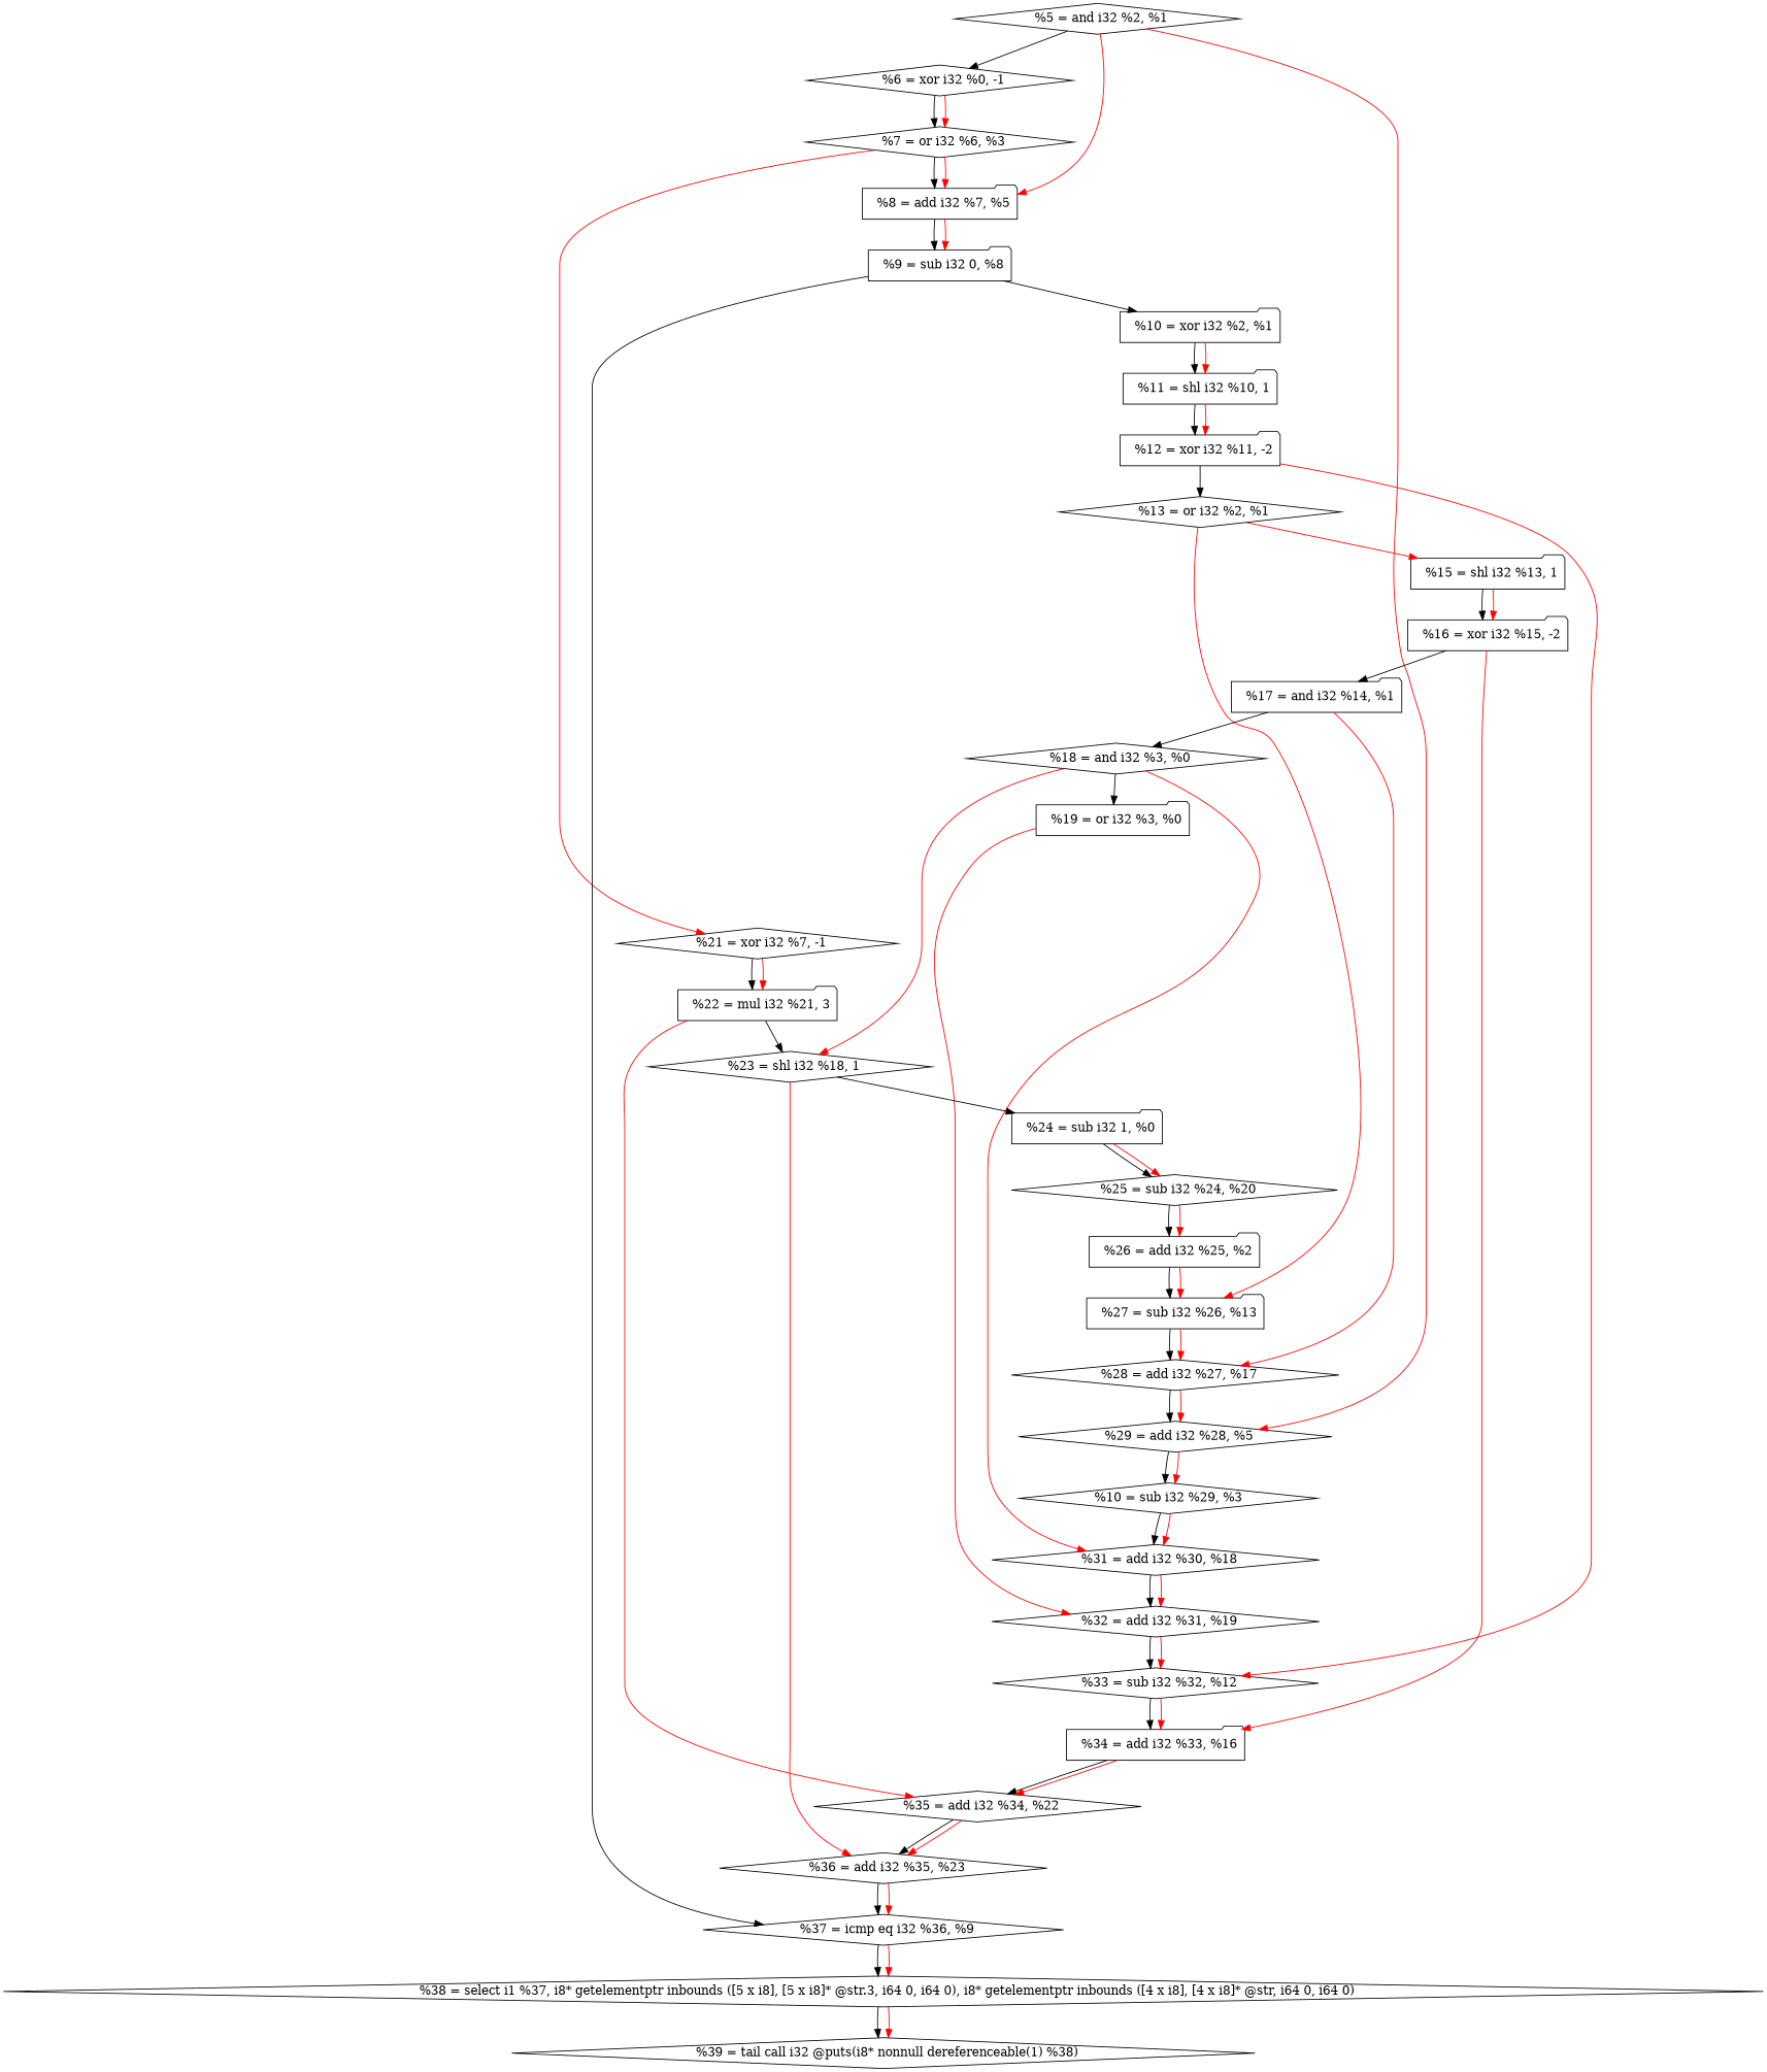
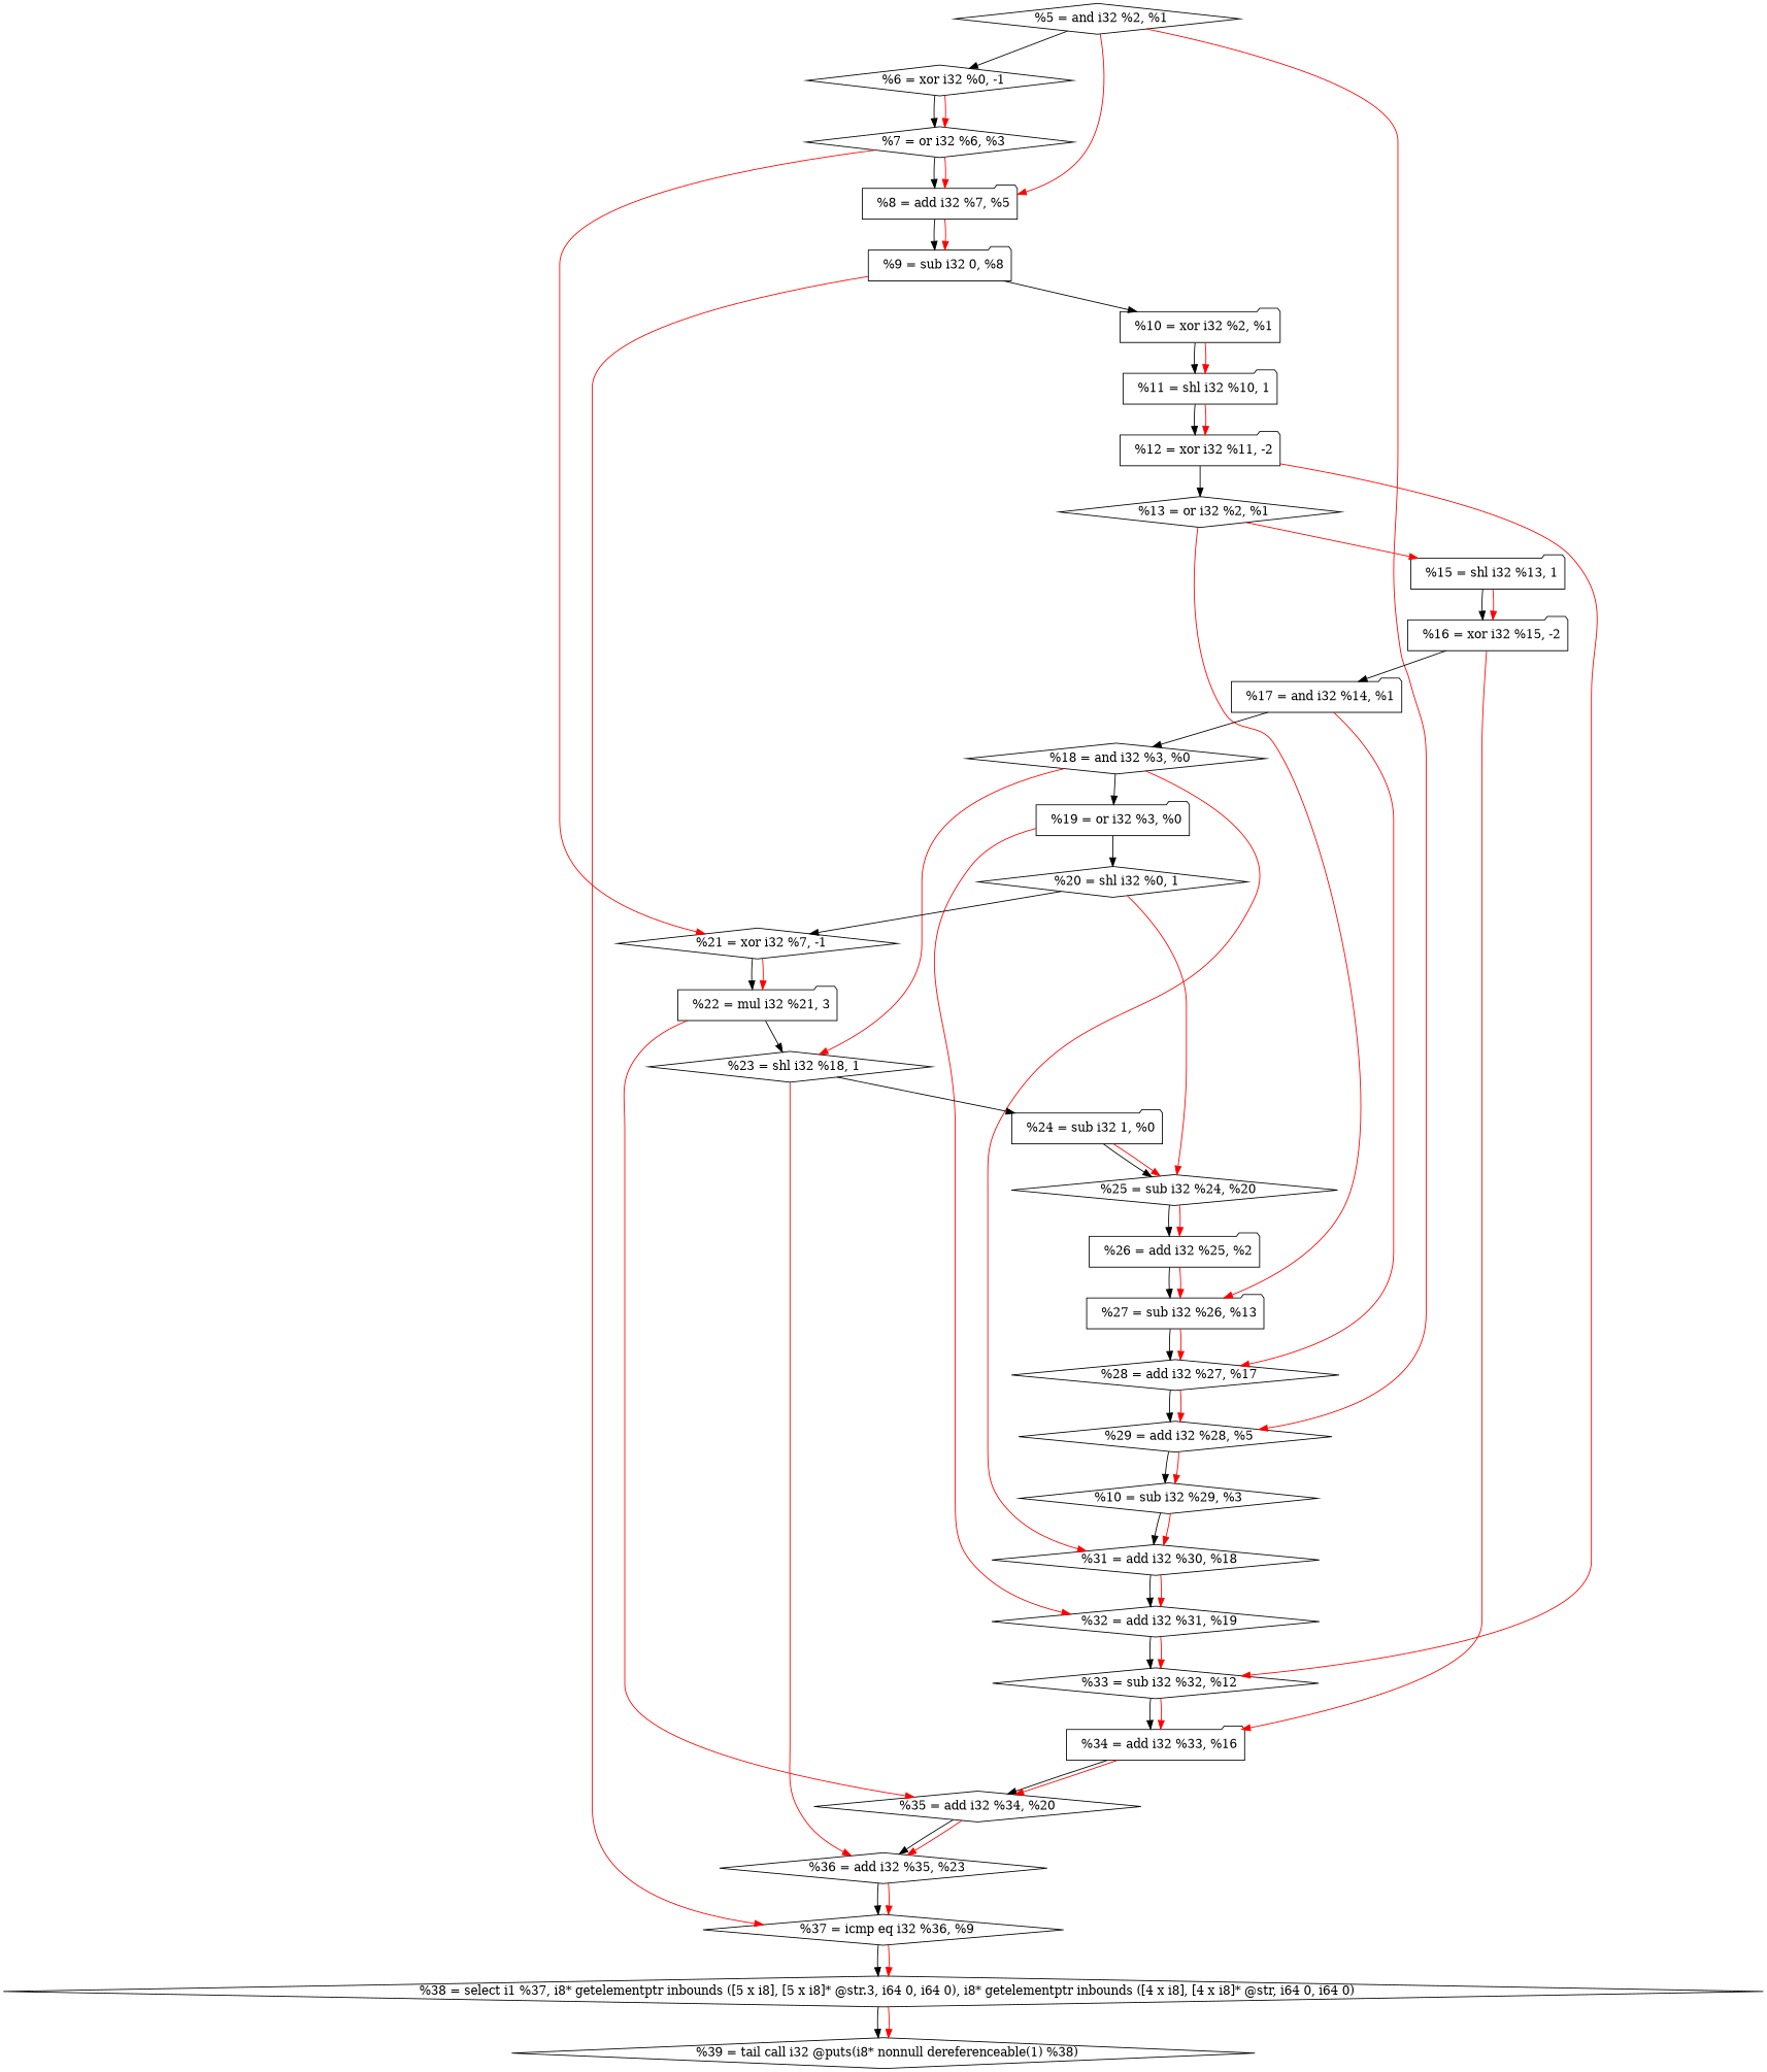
  digraph {
    node [shape=diamond]
    edge [color=red]
    n1 [label="  %5 = and i32 %2, %1"]
    n2 [label="  %6 = xor i32 %0, -1"]
    n3 [label="  %8 = add i32 %7, %5" shape=folder]
    n4 [label="  %29 = add i32 %28, %5"]
    n5 [label="  %7 = or i32 %6, %3"]
    n6 [label="  %9 = sub i32 0, %8" shape=folder]
    n7 [label="%10 = sub i32 %29, %3"]
    n8 [label="  %21 = xor i32 %7, -1"]
    n9 [label="  %22 = mul i32 %21, 3" shape=folder]
    n10 [label="  %10 = xor i32 %2, %1" shape=folder]
    n11 [label="  %37 = icmp eq i32 %36, %9"]
    n12 [label="  %11 = shl i32 %10, 1" shape=folder]
    n13 [label="  %38 = select i1 %37, i8* getelementptr inbounds ([5 x i8], [5 x i8]* @str.3, i64 0, i64 0), i8* getelementptr inbounds ([4 x i8], [4 x i8]* @str, i64 0, i64 0)"]
    n14 [label="  %12 = xor i32 %11, -2" shape=folder]
    n15 [label="  %13 = or i32 %2, %1"]
    n16 [label="  %33 = sub i32 %32, %12"]
    n17 [label="  %15 = shl i32 %13, 1" shape=folder]
    n18 [label="  %27 = sub i32 %26, %13" shape=folder]
    n19 [label="  %34 = add i32 %33, %16" shape=folder]
    n20 [label="  %16 = xor i32 %15, -2" shape=folder]
    n21 [label="  %28 = add i32 %27, %17"]
    n22 [label="  %17 = and i32 %14, %1" shape=folder]
    n23 [label="  %18 = and i32 %3, %0"]
-   n24 [label="  %35 = add i32 %34, %22"]
+   n24 [label="%35 = add i32 %34, %20"]
    n25 [label="  %19 = or i32 %3, %0" shape=folder]
    n26 [label="  %23 = shl i32 %18, 1"]
    n27 [label="  %31 = add i32 %30, %18"]
+   n28 [label="  %20 = shl i32 %0, 1"]
    n29 [label="  %32 = add i32 %31, %19"]
    n30 [label="  %24 = sub i32 1, %0" shape=folder]
    n31 [label="  %36 = add i32 %35, %23"]
    n32 [label="  %25 = sub i32 %24, %20"]
    n33 [label="  %26 = add i32 %25, %2" shape=folder]
    n34 [label="  %39 = tail call i32 @puts(i8* nonnull dereferenceable(1) %38)"]
    n1 -> n2 [color=""]
    n1 -> n3
    n1 -> n4
    n2 -> n5 [color=""]
    n2 -> n5
    n3 -> n6 [color=""]
    n3 -> n6
    n4 -> n7 [color=""]
    n4 -> n7
    n5 -> n3 [color=""]
    n5 -> n3
    n5 -> n8
    n6 -> n10 [color=""]
-   n6 -> n11 [color=black]
+   n6 -> n11
    n7 -> n27 [color=""]
    n7 -> n27
    n8 -> n9 [color=""]
    n8 -> n9
    n9 -> n24
    n9 -> n26 [color=""]
    n10 -> n12 [color=""]
    n10 -> n12
    n11 -> n13 [color=""]
    n11 -> n13
    n12 -> n14 [color=""]
    n12 -> n14
    n13 -> n34 [color=""]
    n13 -> n34
    n14 -> n15 [color=""]
    n14 -> n16
    n15 -> n17
    n15 -> n18
    n16 -> n19 [color=""]
    n16 -> n19
    n17 -> n20 [color=""]
    n17 -> n20
    n18 -> n21 [color=""]
    n18 -> n21
    n19 -> n24 [color=""]
    n19 -> n24
    n20 -> n19
    n20 -> n22 [color=""]
    n21 -> n4 [color=""]
    n21 -> n4
    n22 -> n21
    n22 -> n23 [color=""]
    n23 -> n25 [color=""]
    n23 -> n26
    n23 -> n27
    n24 -> n31 [color=""]
    n24 -> n31
+   n25 -> n28 [color=""]
    n25 -> n29
    n26 -> n30 [color=""]
    n26 -> n31
    n27 -> n29 [color=""]
    n27 -> n29
+   n28 -> n8 [color=""]
+   n28 -> n32
    n29 -> n16 [color=""]
    n29 -> n16
    n30 -> n32 [color=""]
    n30 -> n32
    n31 -> n11 [color=""]
    n31 -> n11
    n32 -> n33 [color=""]
    n32 -> n33
    n33 -> n18 [color=""]
    n33 -> n18
  }
